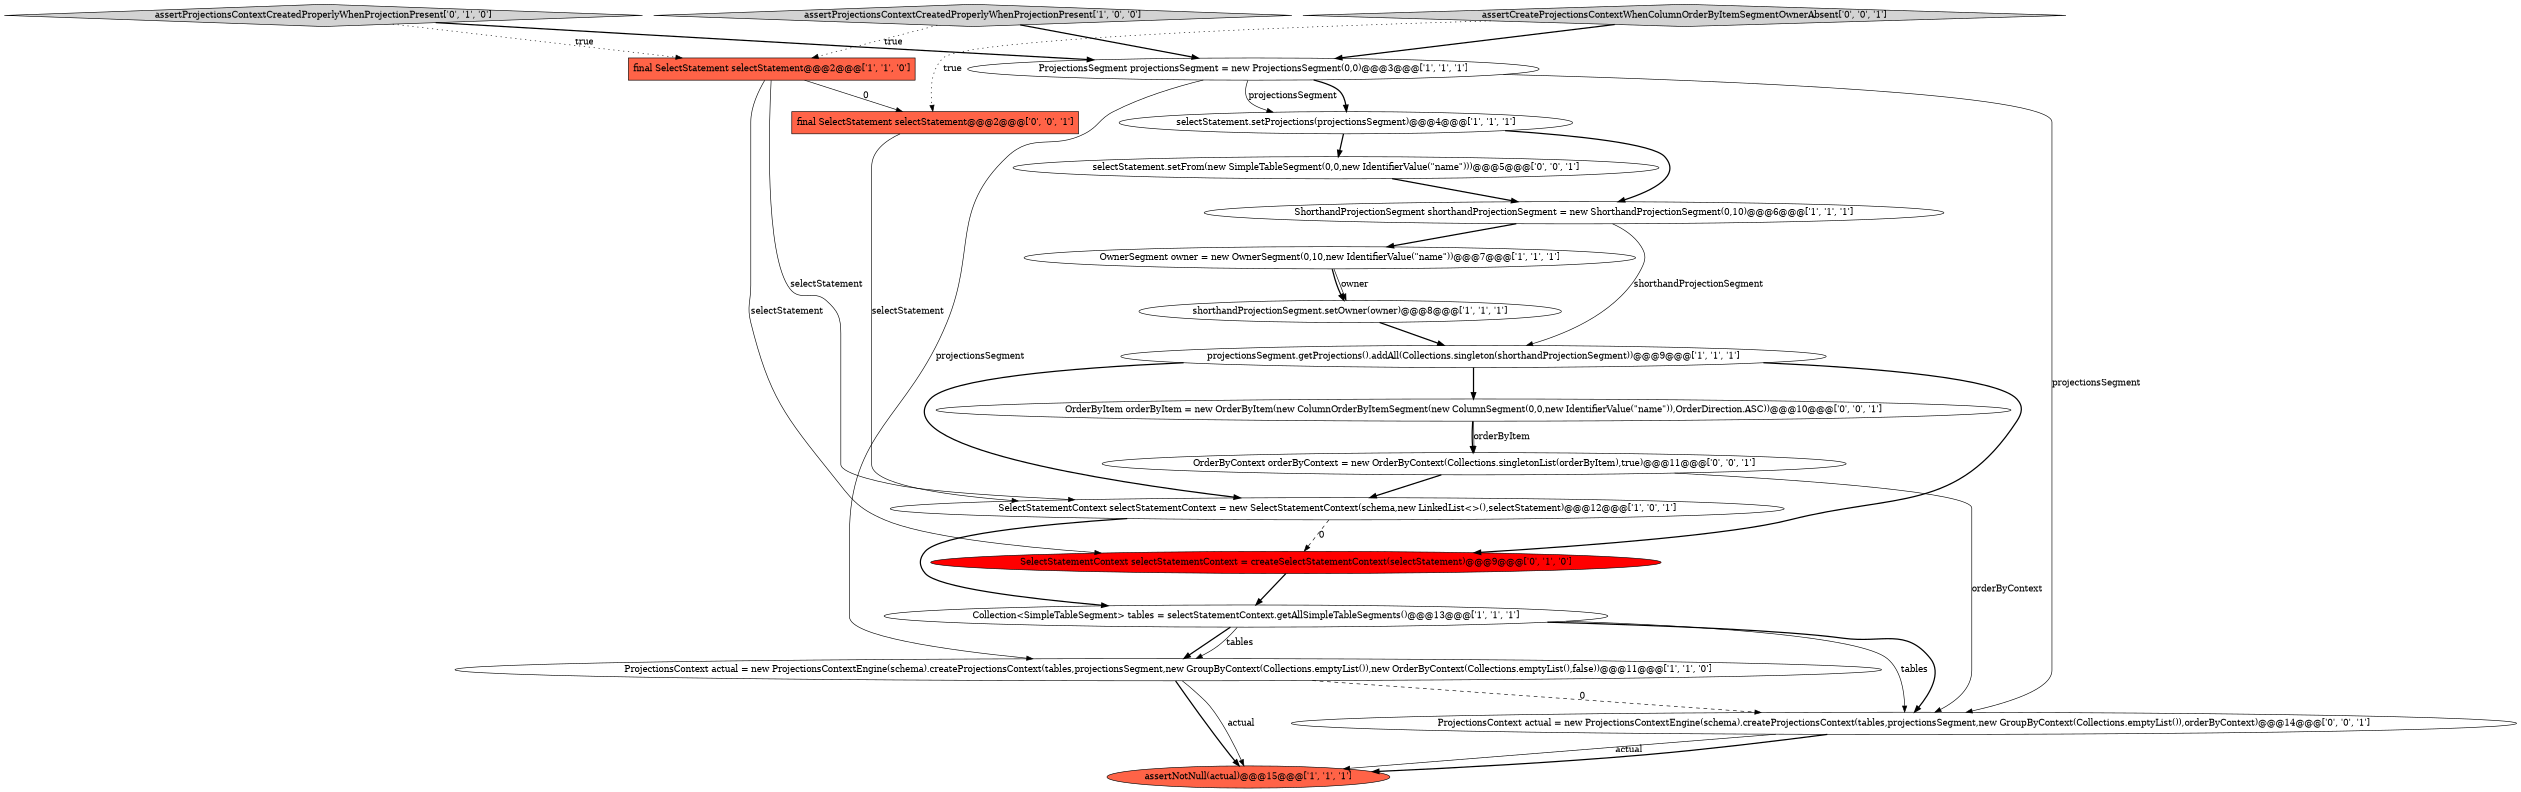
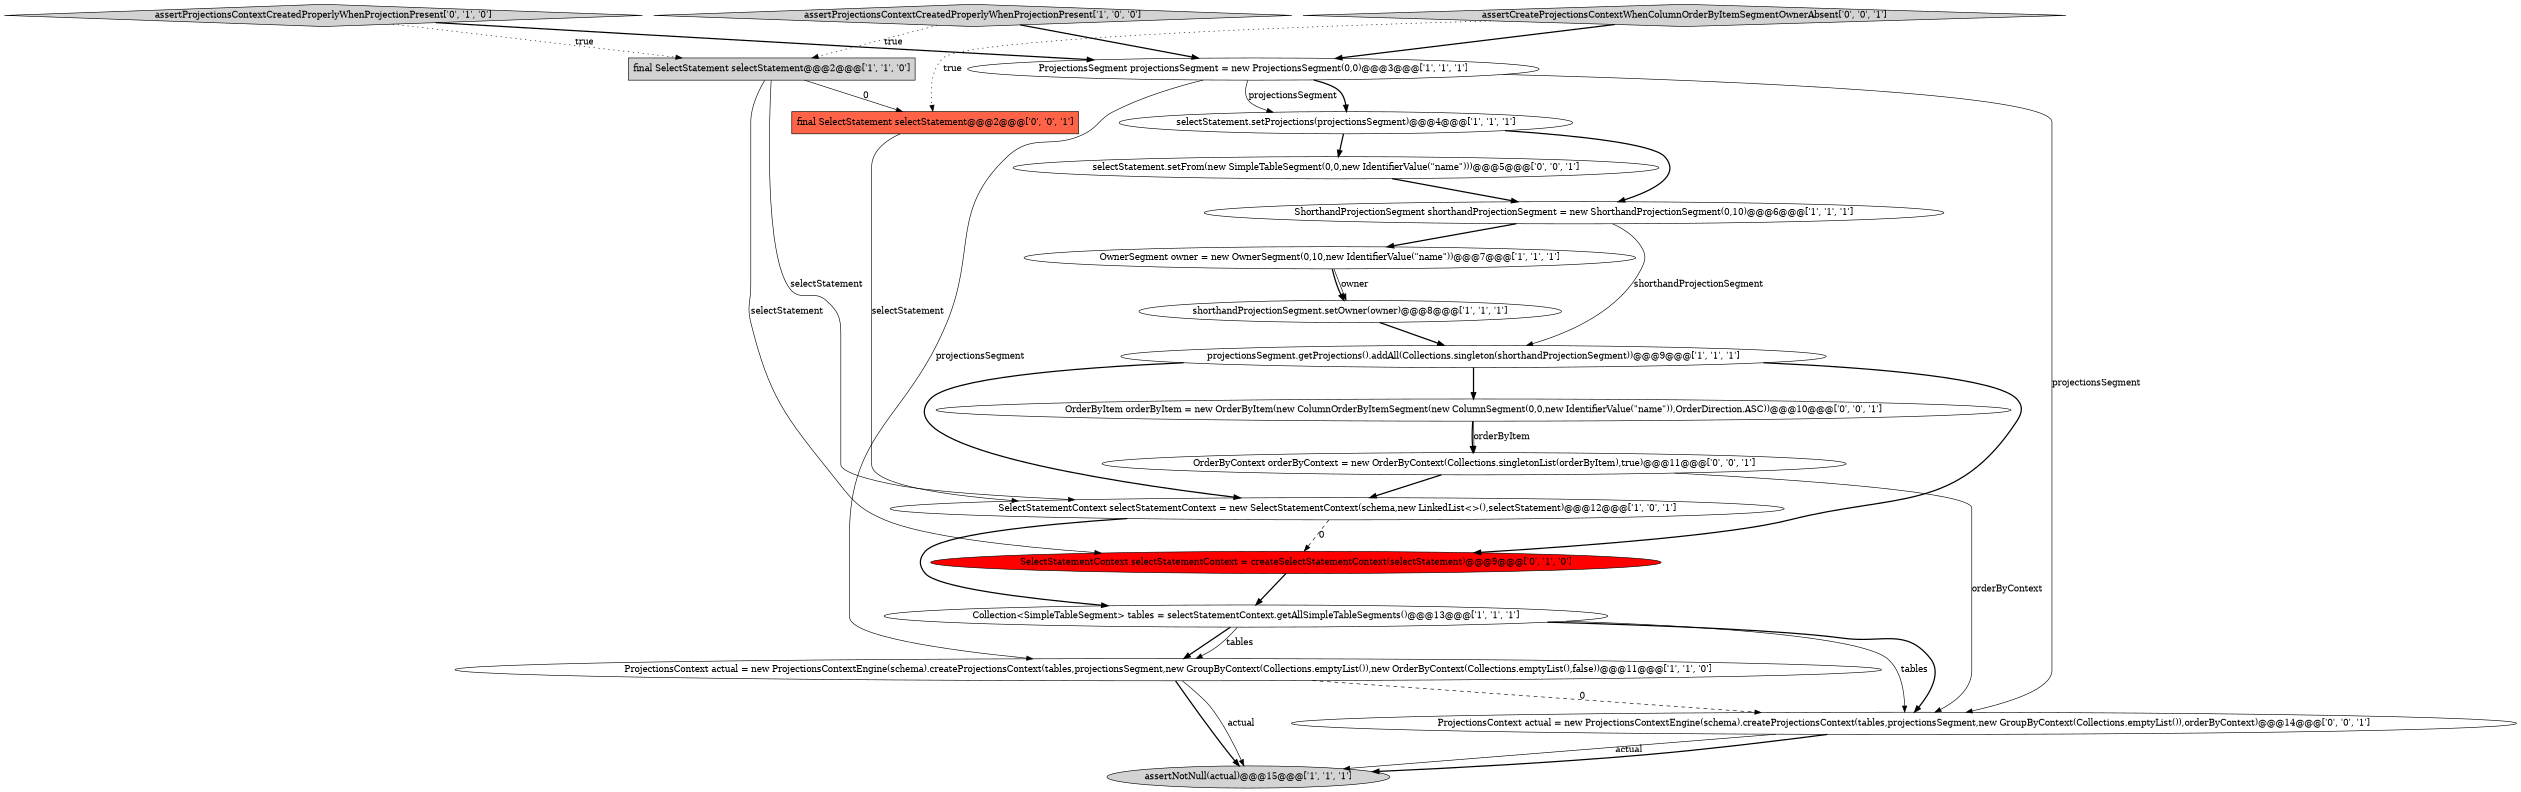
  digraph {
    node [fillcolor=white shape=ellipse style=filled]
    edge [style=bold]
-   n1 [fillcolor=tomato label="final SelectStatement selectStatement@@@2@@@['1', '1', '0']" shape=box]
+   n1 [fillcolor=lightgray label="final SelectStatement selectStatement@@@2@@@['1', '1', '0']" shape=box]
    n2 [label="SelectStatementContext selectStatementContext = new SelectStatementContext(schema,new LinkedList<>(),selectStatement)@@@12@@@['1', '0', '1']"]
    n3 [fillcolor=tomato label="final SelectStatement selectStatement@@@2@@@['0', '0', '1']" shape=box]
    n4 [fillcolor=red label="SelectStatementContext selectStatementContext = createSelectStatementContext(selectStatement)@@@9@@@['0', '1', '0']"]
    n5 [label="Collection<SimpleTableSegment> tables = selectStatementContext.getAllSimpleTableSegments()@@@13@@@['1', '1', '1']"]
-   n6 [fillcolor=tomato label="assertNotNull(actual)@@@15@@@['1', '1', '1']"]
+   n6 [fillcolor=lightgray label="assertNotNull(actual)@@@15@@@['1', '1', '1']"]
    n7 [label="projectionsSegment.getProjections().addAll(Collections.singleton(shorthandProjectionSegment))@@@9@@@['1', '1', '1']"]
    n8 [label="OrderByItem orderByItem = new OrderByItem(new ColumnOrderByItemSegment(new ColumnSegment(0,0,new IdentifierValue(\"name\")),OrderDirection.ASC))@@@10@@@['0', '0', '1']"]
    n9 [label="OrderByContext orderByContext = new OrderByContext(Collections.singletonList(orderByItem),true)@@@11@@@['0', '0', '1']"]
    n10 [fillcolor=lightgray label="assertProjectionsContextCreatedProperlyWhenProjectionPresent['0', '1', '0']" shape=diamond]
    n11 [label="ProjectionsSegment projectionsSegment = new ProjectionsSegment(0,0)@@@3@@@['1', '1', '1']"]
    n12 [label="selectStatement.setProjections(projectionsSegment)@@@4@@@['1', '1', '1']"]
    n13 [label="ProjectionsContext actual = new ProjectionsContextEngine(schema).createProjectionsContext(tables,projectionsSegment,new GroupByContext(Collections.emptyList()),orderByContext)@@@14@@@['0', '0', '1']"]
    n14 [label="ProjectionsContext actual = new ProjectionsContextEngine(schema).createProjectionsContext(tables,projectionsSegment,new GroupByContext(Collections.emptyList()),new OrderByContext(Collections.emptyList(),false))@@@11@@@['1', '1', '0']"]
    n15 [label="selectStatement.setFrom(new SimpleTableSegment(0,0,new IdentifierValue(\"name\")))@@@5@@@['0', '0', '1']"]
    n16 [label="ShorthandProjectionSegment shorthandProjectionSegment = new ShorthandProjectionSegment(0,10)@@@6@@@['1', '1', '1']"]
    n17 [label="OwnerSegment owner = new OwnerSegment(0,10,new IdentifierValue(\"name\"))@@@7@@@['1', '1', '1']"]
    n18 [fillcolor=lightgray label="assertProjectionsContextCreatedProperlyWhenProjectionPresent['1', '0', '0']" shape=diamond]
    n19 [fillcolor=lightgray label="assertCreateProjectionsContextWhenColumnOrderByItemSegmentOwnerAbsent['0', '0', '1']" shape=diamond]
    n20 [label="shorthandProjectionSegment.setOwner(owner)@@@8@@@['1', '1', '1']"]
    n1 -> n2 [label=selectStatement style=solid]
    n1 -> n3 [label=0 style=solid]
    n1 -> n4 [label=selectStatement style=solid]
    n2 -> n4 [label=0 style=dashed]
    n2 -> n5
    n3 -> n2 [label=selectStatement style=solid]
    n4 -> n5
    n5 -> n13 [label=tables style=solid]
    n5 -> n13
    n5 -> n14
    n5 -> n14 [label=tables style=solid]
    n7 -> n2
    n7 -> n4
    n7 -> n8
    n8 -> n9
    n8 -> n9 [label=orderByItem style=solid]
    n9 -> n2
    n9 -> n13 [label=orderByContext style=solid]
    n10 -> n1 [label=true style=dotted]
    n10 -> n11
    n11 -> n12
    n11 -> n12 [label=projectionsSegment style=solid]
    n11 -> n13 [label=projectionsSegment style=solid]
    n11 -> n14 [label=projectionsSegment style=solid]
    n12 -> n15
    n12 -> n16
    n13 -> n6 [label=actual style=solid]
    n13 -> n6
    n14 -> n6
    n14 -> n6 [label=actual style=solid]
    n14 -> n13 [label=0 style=dashed]
    n15 -> n16
    n16 -> n7 [label=shorthandProjectionSegment style=solid]
    n16 -> n17
    n17 -> n20
    n17 -> n20 [label=owner style=solid]
    n18 -> n1 [label=true style=dotted]
    n18 -> n11
    n19 -> n3 [label=true style=dotted]
    n19 -> n11
    n20 -> n7
  }
